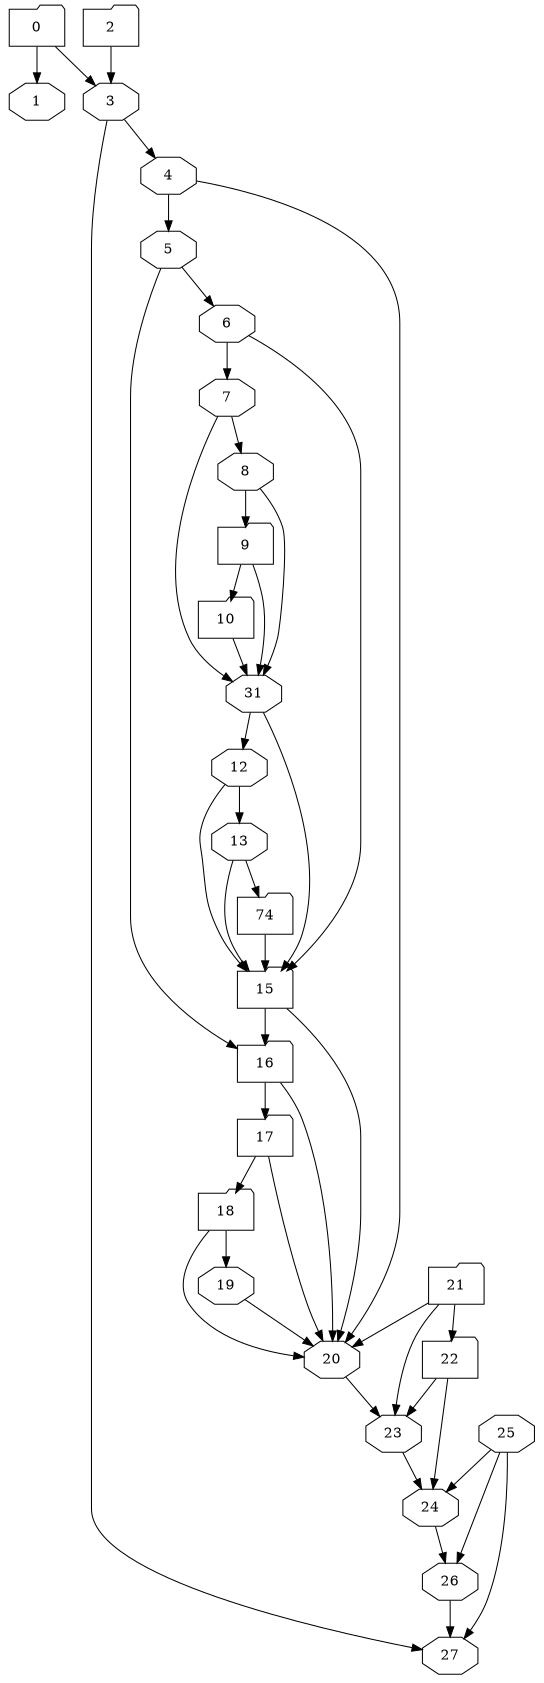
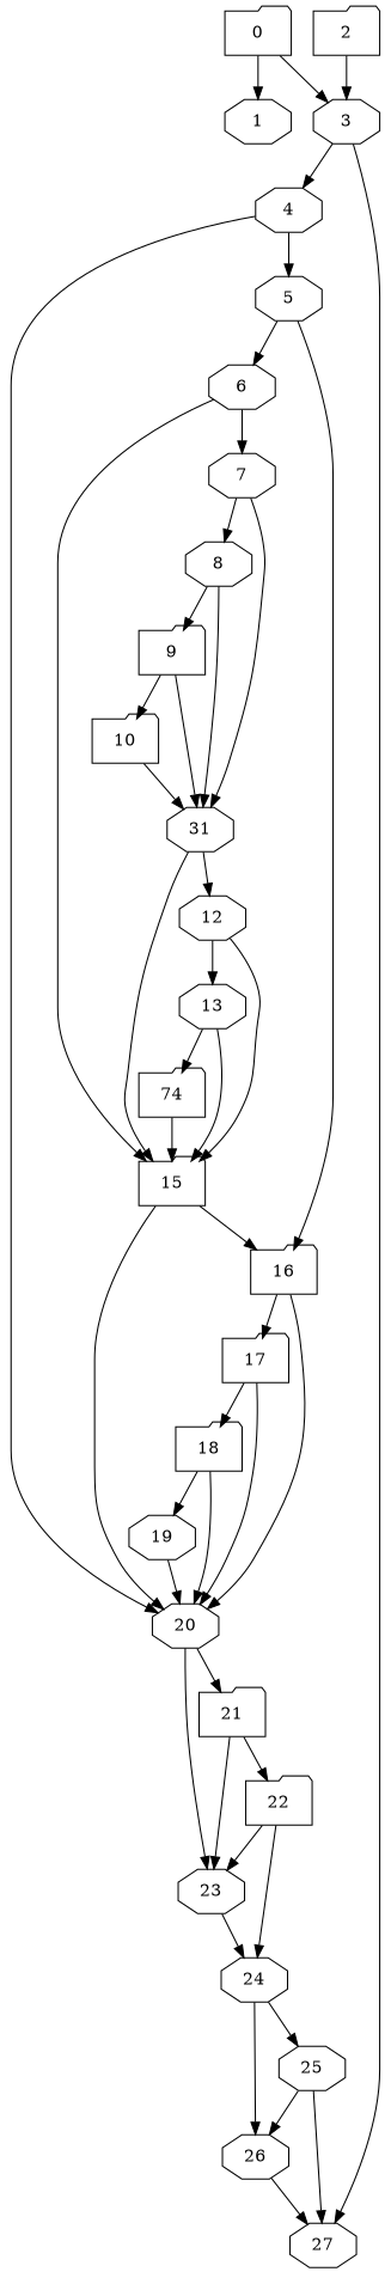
  digraph {
    node [shape=octagon]
    0 [shape=folder]
    1
    3
    4
    27
    2 [shape=folder]
    5
    20
    6
    16 [shape=folder]
    21 [shape=folder]
    23
    7
    15 [shape=folder]
    17 [shape=folder]
    8
    n17 [label=31]
    9 [shape=folder]
    12
    10 [shape=folder]
    13
    n22 [label=74 shape=folder]
    18 [shape=folder]
    19
    22 [shape=folder]
    24
    25
    26
    0 -> 1
    0 -> 3
    3 -> 4
    3 -> 27
    4 -> 5
    4 -> 20
    2 -> 3
    5 -> 6
    5 -> 16
-   21 -> 20
+   20 -> 21
    20 -> 23
    6 -> 7
    6 -> 15
    16 -> 20
    16 -> 17
    21 -> 23
    21 -> 22
    23 -> 24
    7 -> 8
    7 -> n17
    15 -> 20
    15 -> 16
    17 -> 20
    17 -> 18
    8 -> n17
    8 -> 9
    n17 -> 15
    n17 -> 12
    9 -> n17
    9 -> 10
    12 -> 15
    12 -> 13
    10 -> n17
    13 -> 15
    13 -> n22
    n22 -> 15
    18 -> 20
    18 -> 19
    19 -> 20
    22 -> 23
    22 -> 24
-   25 -> 24
+   24 -> 25
    24 -> 26
    25 -> 27
    25 -> 26
    26 -> 27
  }
